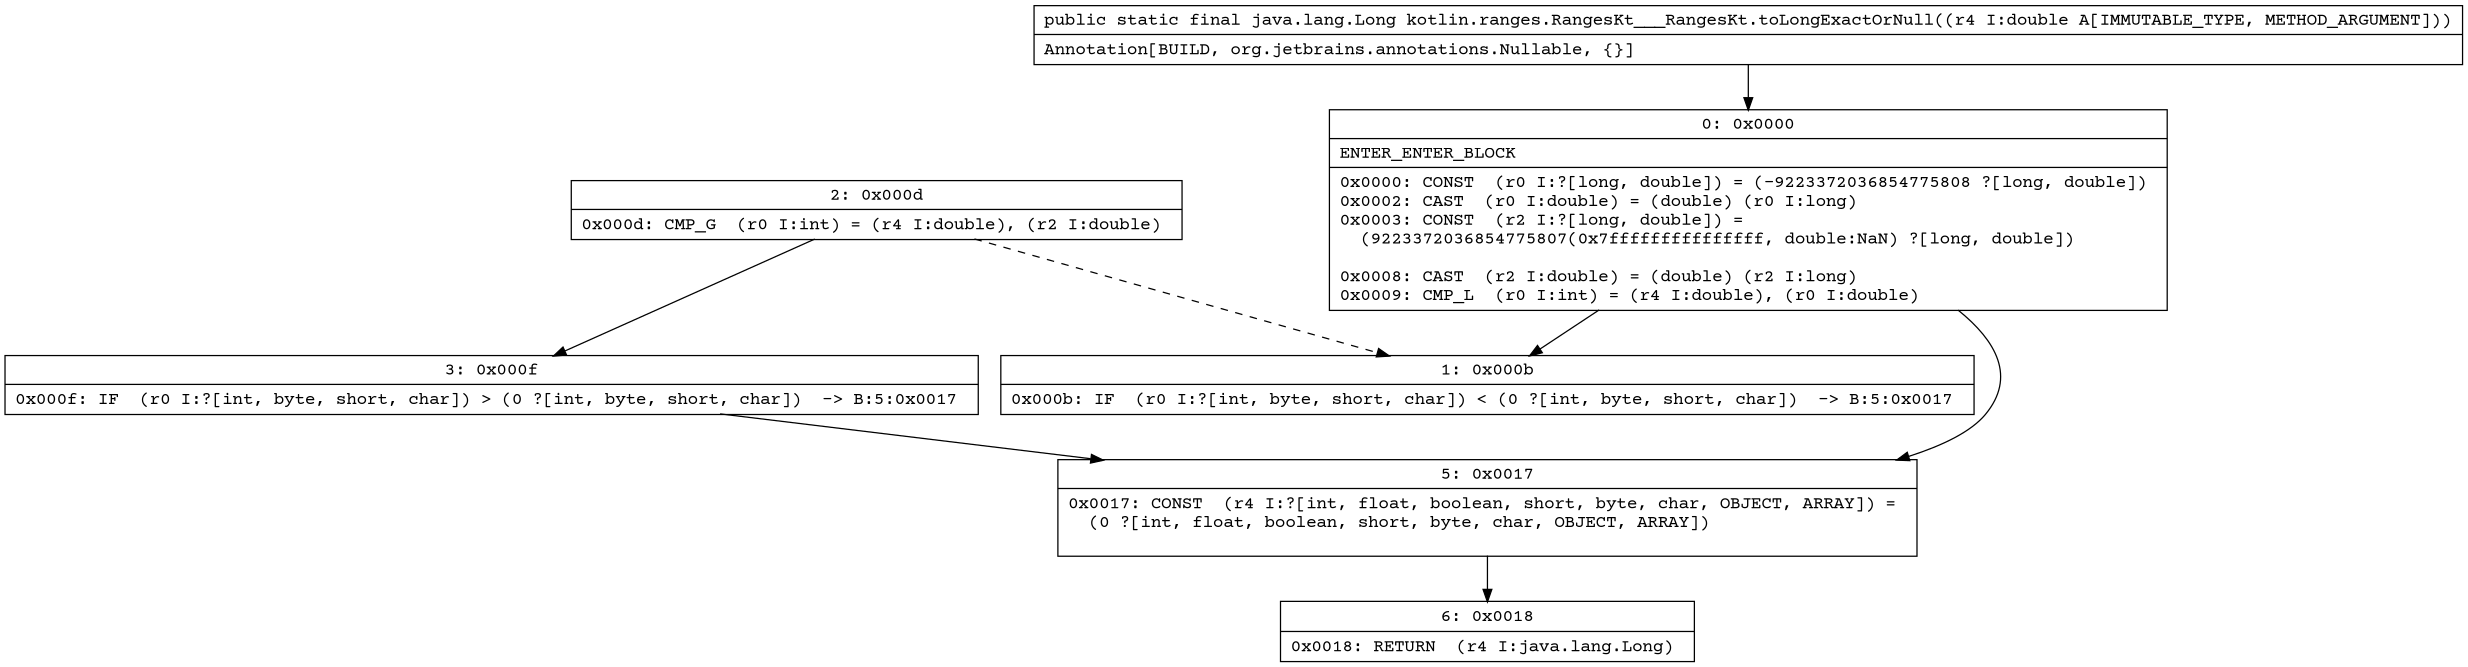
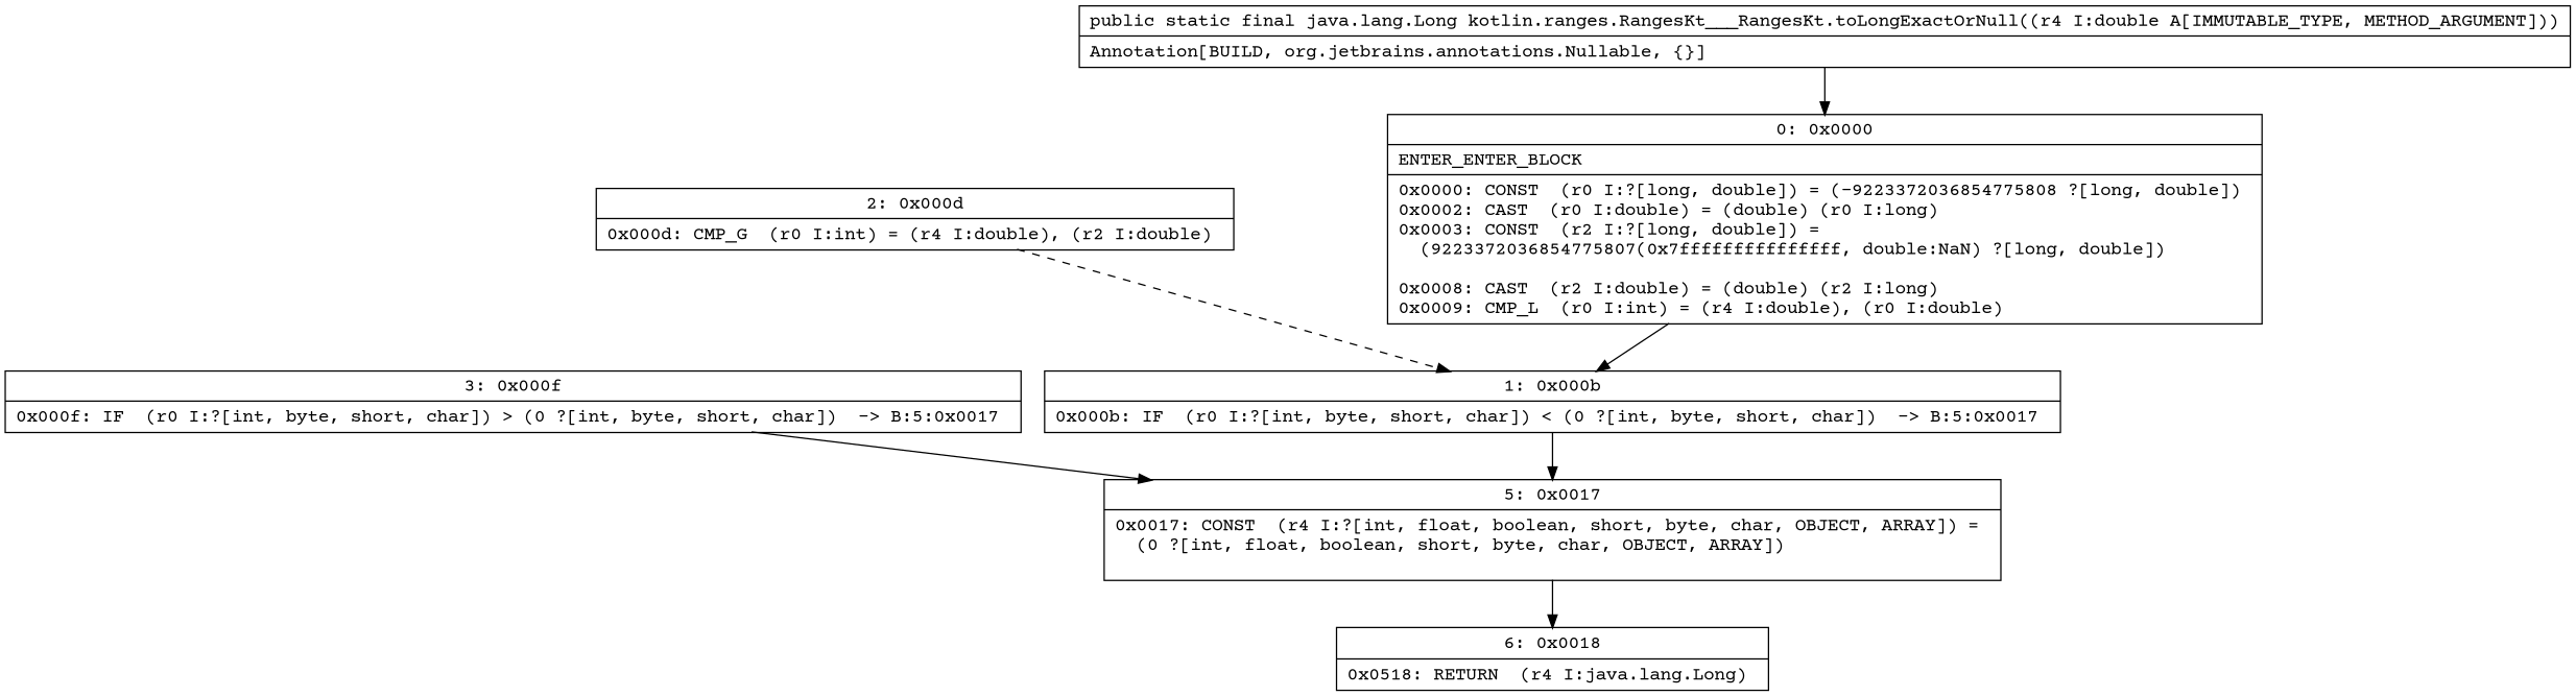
  digraph {
    fontname="Courier Prime"
    node [fontname="Courier Prime" shape=record]
    edge [fontname="Courier Prime"]
    n1 [label="{0\:\ 0x0000|ENTER_ENTER_BLOCK\l|0x0000: CONST  (r0 I:?[long, double]) = (\-9223372036854775808 ?[long, double]) \l0x0002: CAST  (r0 I:double) = (double) (r0 I:long) \l0x0003: CONST  (r2 I:?[long, double]) = \l  (9223372036854775807(0x7fffffffffffffff, double:NaN) ?[long, double])\l \l0x0008: CAST  (r2 I:double) = (double) (r2 I:long) \l0x0009: CMP_L  (r0 I:int) = (r4 I:double), (r0 I:double) \l}"]
    n2 [label="{1\:\ 0x000b|0x000b: IF  (r0 I:?[int, byte, short, char]) \< (0 ?[int, byte, short, char])  \-\> B:5:0x0017 \l}"]
    n3 [label="{5\:\ 0x0017|0x0017: CONST  (r4 I:?[int, float, boolean, short, byte, char, OBJECT, ARRAY]) = \l  (0 ?[int, float, boolean, short, byte, char, OBJECT, ARRAY])\l \l}"]
    n4 [label="{2\:\ 0x000d|0x000d: CMP_G  (r0 I:int) = (r4 I:double), (r2 I:double) \l}"]
    n5 [label="{3\:\ 0x000f|0x000f: IF  (r0 I:?[int, byte, short, char]) \> (0 ?[int, byte, short, char])  \-\> B:5:0x0017 \l}"]
-   n6 [label="{6\:\ 0x0018|0x0018: RETURN  (r4 I:java.lang.Long) \l}"]
+   n6 [label="{6\:\ 0x0018|0x0518: RETURN  (r4 I:java.lang.Long) \l}"]
    n7 [label="{public static final java.lang.Long kotlin.ranges.RangesKt___RangesKt.toLongExactOrNull((r4 I:double A[IMMUTABLE_TYPE, METHOD_ARGUMENT]))  | Annotation[BUILD, org.jetbrains.annotations.Nullable, \{\}]\l}"]
    n1 -> n2
-   n1 -> n3
+   n2 -> n3
    n3 -> n6
    n4 -> n2 [style=dashed]
-   n4 -> n5
    n5 -> n3
    n7 -> n1
  }
